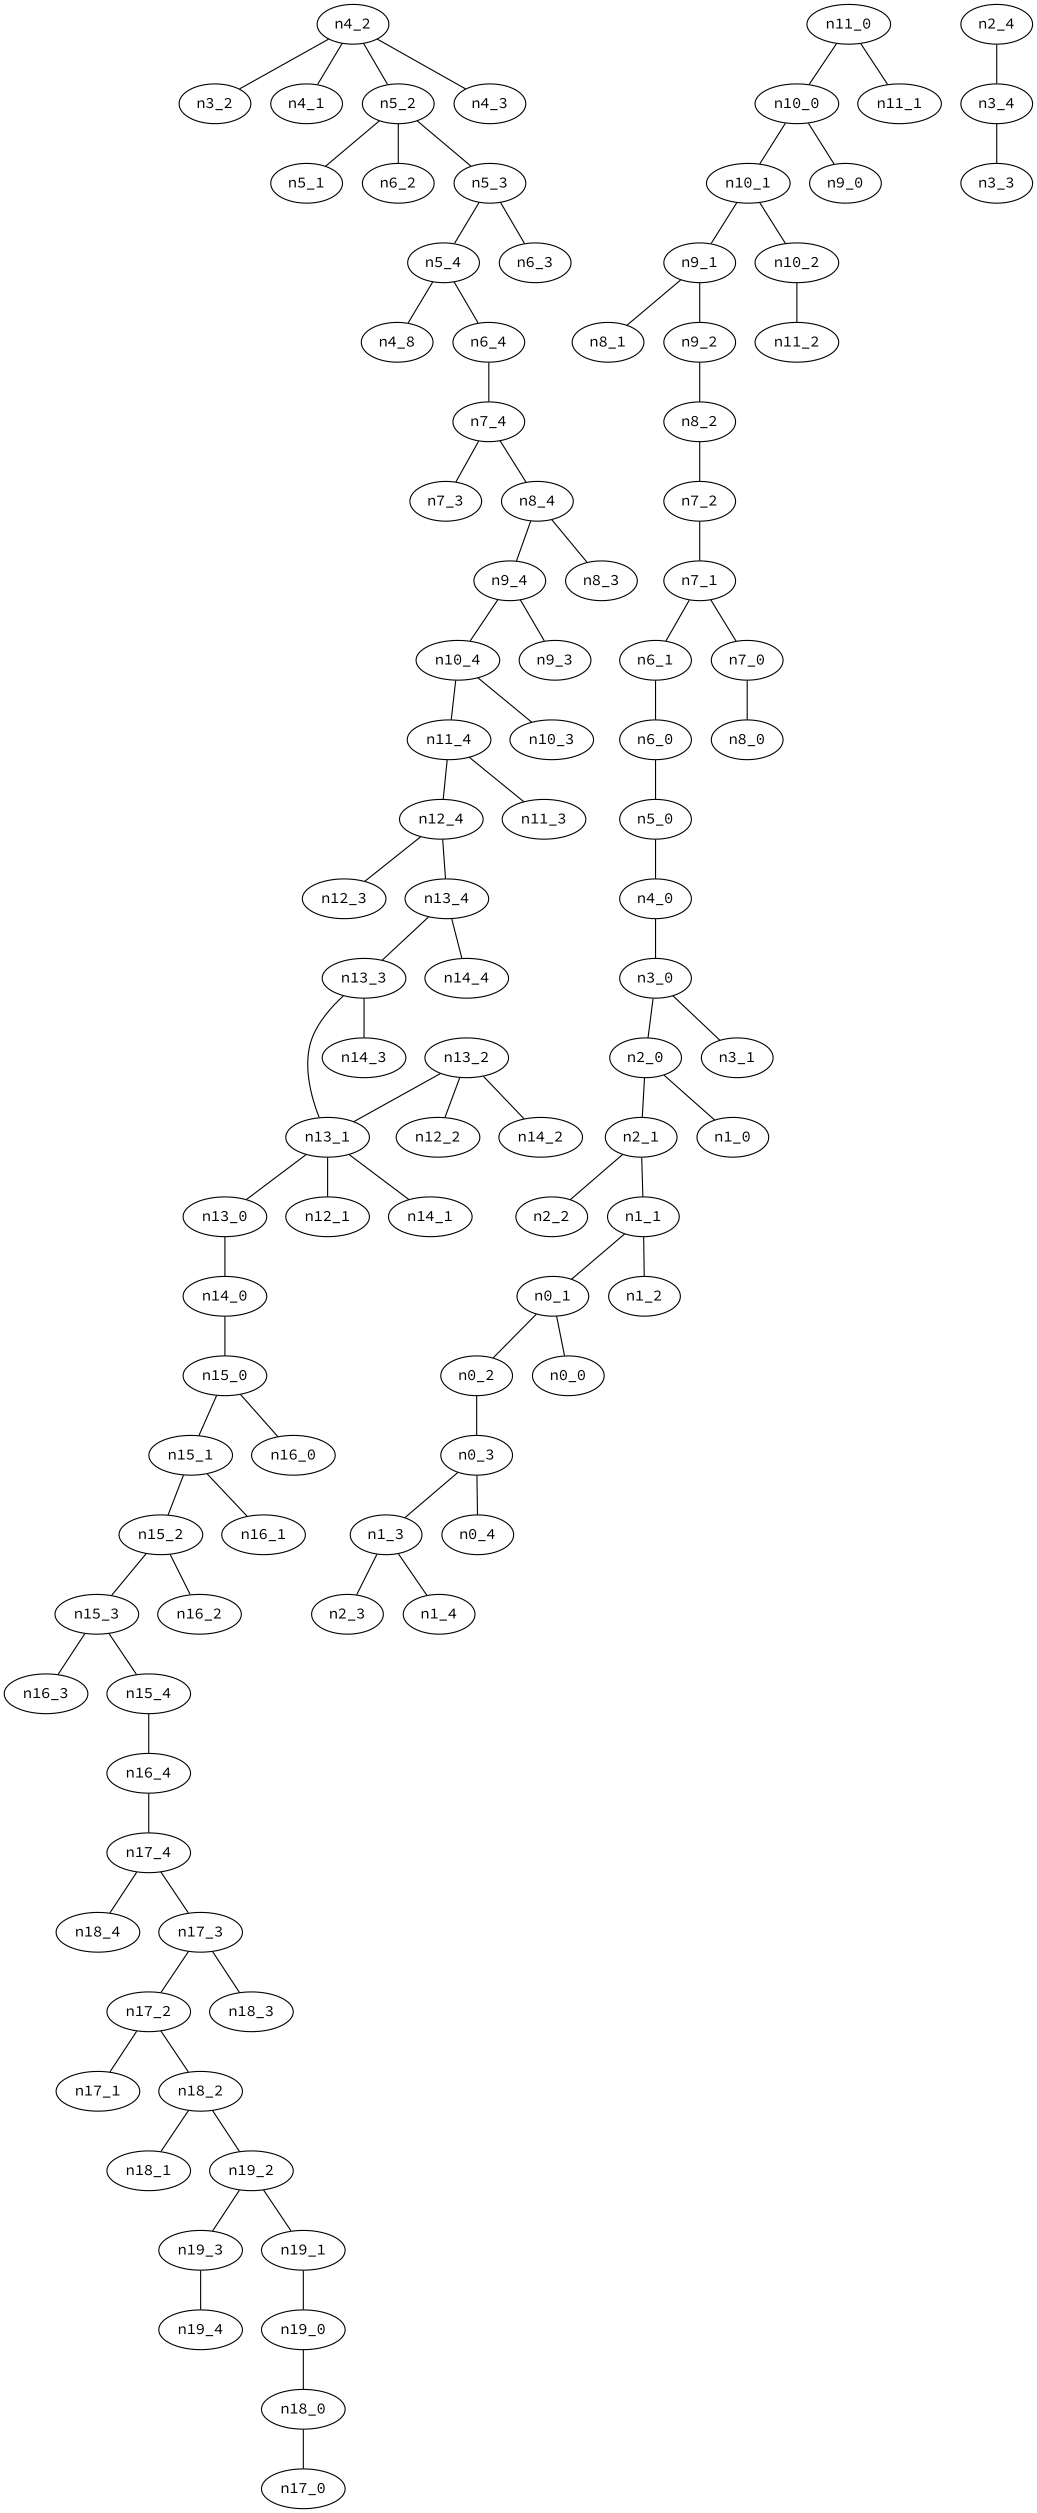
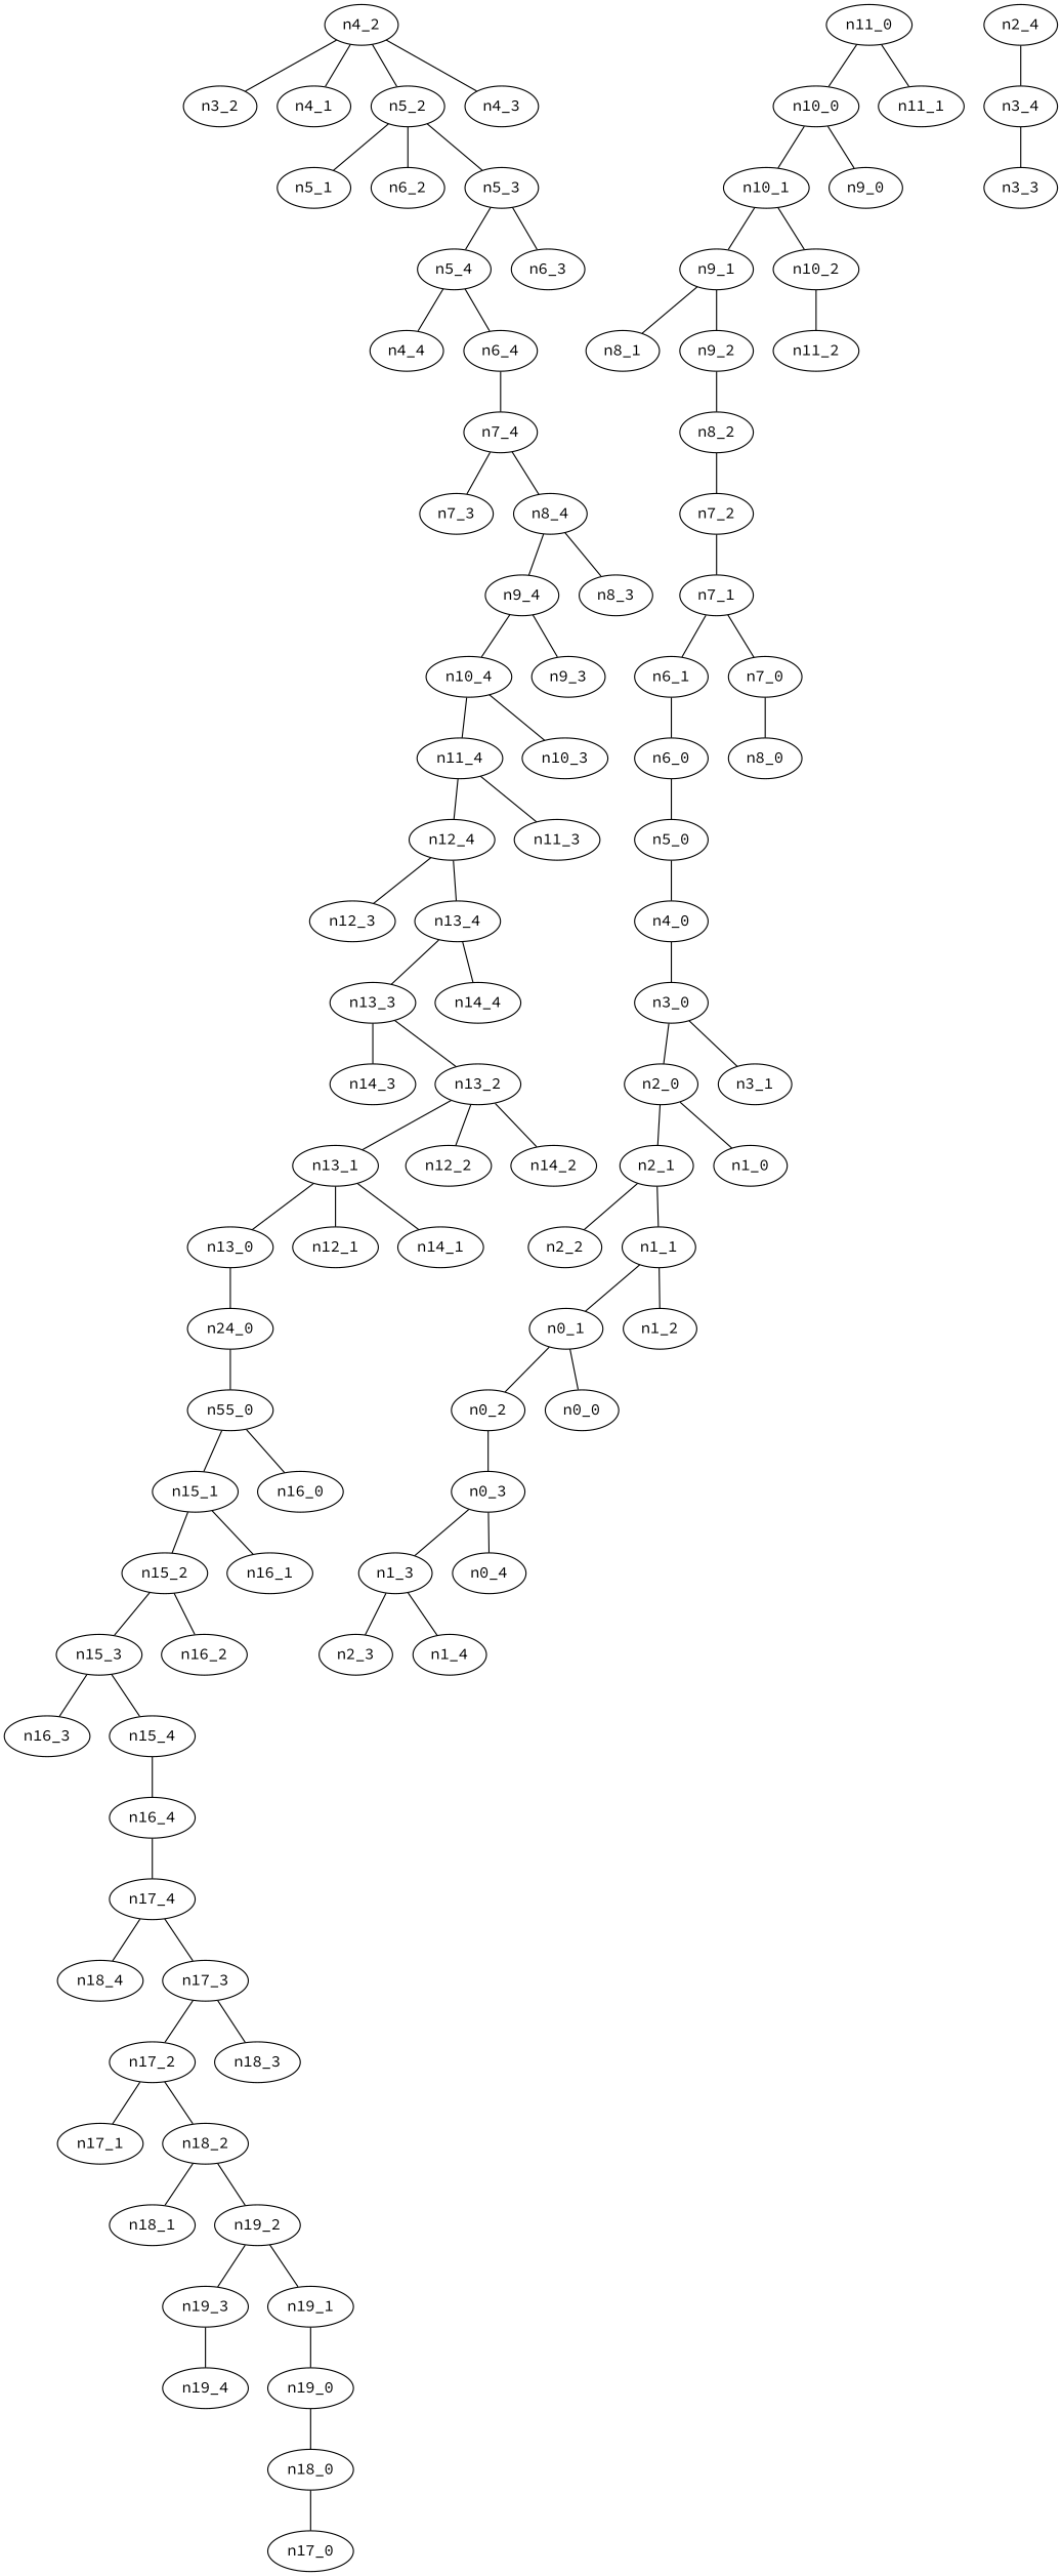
  graph {
    fontname="Source Code Pro"
    node [fontname="Source Code Pro"]
    edge [fontname="Source Code Pro"]
    n13_0
-   n14_0
-   n15_0
+   n14_0 [label=n24_0]
+   n15_0 [label=n55_0]
    n12_4
    n12_3
    n13_4
    n13_3
    n14_4
    n4_2
    n3_2
    n4_1
    n5_2
    n4_3
    n5_1
    n6_2
    n5_3
    n9_1
    n8_1
    n9_2
    n8_2
    n15_3
    n16_3
    n15_4
    n16_4
    n10_0
    n10_1
    n9_0
    n10_2
    n17_4
    n18_4
    n17_3
    n11_4
    n11_3
    n3_4
    n3_3
    n2_1
    n2_2
    n1_1
    n0_1
    n1_2
    n7_2
    n7_1
    n6_1
    n7_0
    n11_0
    n11_1
    n5_4
-   n4_4 [label=n4_8]
+   n4_4
    n6_4
    n7_4
    n0_2
    n0_3
    n1_3
    n0_4
    n3_0
    n2_0
    n3_1
    n1_0
    n19_3
    n19_4
    n15_1
    n15_2
    n16_1
    n16_2
    n2_3
    n1_4
    n19_0
    n18_0
    n17_0
    n13_1
    n12_1
    n14_1
    n6_3
    n16_0
    n14_3
    n13_2
    n12_2
    n14_2
    n6_0
    n5_0
    n8_0
    n10_4
    n10_3
    n7_3
    n8_4
    n9_4
    n8_3
    n17_2
    n17_1
    n18_2
    n18_1
    n19_2
    n2_4
    n11_2
    n19_1
    n4_0
    n0_0
    n9_3
    n18_3
    n13_0 -- n14_0
    n14_0 -- n15_0
    n15_0 -- n15_1
    n15_0 -- n16_0
    n12_4 -- n12_3
    n12_4 -- n13_4
    n13_4 -- n13_3
    n13_4 -- n14_4
    n13_3 -- n14_3
-   n13_3 -- n13_1
+   n13_3 -- n13_2
    n4_2 -- n3_2
    n4_2 -- n4_1
    n4_2 -- n5_2
    n4_2 -- n4_3
    n5_2 -- n5_1
    n5_2 -- n6_2
    n5_2 -- n5_3
    n5_3 -- n5_4
    n5_3 -- n6_3
    n9_1 -- n8_1
    n9_1 -- n9_2
    n9_2 -- n8_2
    n8_2 -- n7_2
    n15_3 -- n16_3
    n15_3 -- n15_4
    n15_4 -- n16_4
    n16_4 -- n17_4
    n10_0 -- n10_1
    n10_0 -- n9_0
    n10_1 -- n9_1
    n10_1 -- n10_2
    n10_2 -- n11_2
    n17_4 -- n18_4
    n17_4 -- n17_3
    n17_3 -- n17_2
    n17_3 -- n18_3
    n11_4 -- n12_4
    n11_4 -- n11_3
    n3_4 -- n3_3
    n2_1 -- n2_2
    n2_1 -- n1_1
    n1_1 -- n0_1
    n1_1 -- n1_2
    n0_1 -- n0_2
    n0_1 -- n0_0
    n7_2 -- n7_1
    n7_1 -- n6_1
    n7_1 -- n7_0
    n6_1 -- n6_0
    n7_0 -- n8_0
    n11_0 -- n10_0
    n11_0 -- n11_1
    n5_4 -- n4_4
    n5_4 -- n6_4
    n6_4 -- n7_4
    n7_4 -- n7_3
    n7_4 -- n8_4
    n0_2 -- n0_3
    n0_3 -- n1_3
    n0_3 -- n0_4
    n1_3 -- n2_3
    n1_3 -- n1_4
    n3_0 -- n2_0
    n3_0 -- n3_1
    n2_0 -- n2_1
    n2_0 -- n1_0
    n19_3 -- n19_4
    n15_1 -- n15_2
    n15_1 -- n16_1
    n15_2 -- n15_3
    n15_2 -- n16_2
    n19_0 -- n18_0
    n18_0 -- n17_0
    n13_1 -- n13_0
    n13_1 -- n12_1
    n13_1 -- n14_1
    n13_2 -- n13_1
    n13_2 -- n12_2
    n13_2 -- n14_2
    n6_0 -- n5_0
    n5_0 -- n4_0
    n10_4 -- n11_4
    n10_4 -- n10_3
    n8_4 -- n9_4
    n8_4 -- n8_3
    n9_4 -- n10_4
    n9_4 -- n9_3
    n17_2 -- n17_1
    n17_2 -- n18_2
    n18_2 -- n18_1
    n18_2 -- n19_2
    n19_2 -- n19_3
    n19_2 -- n19_1
    n2_4 -- n3_4
    n19_1 -- n19_0
    n4_0 -- n3_0
  }
